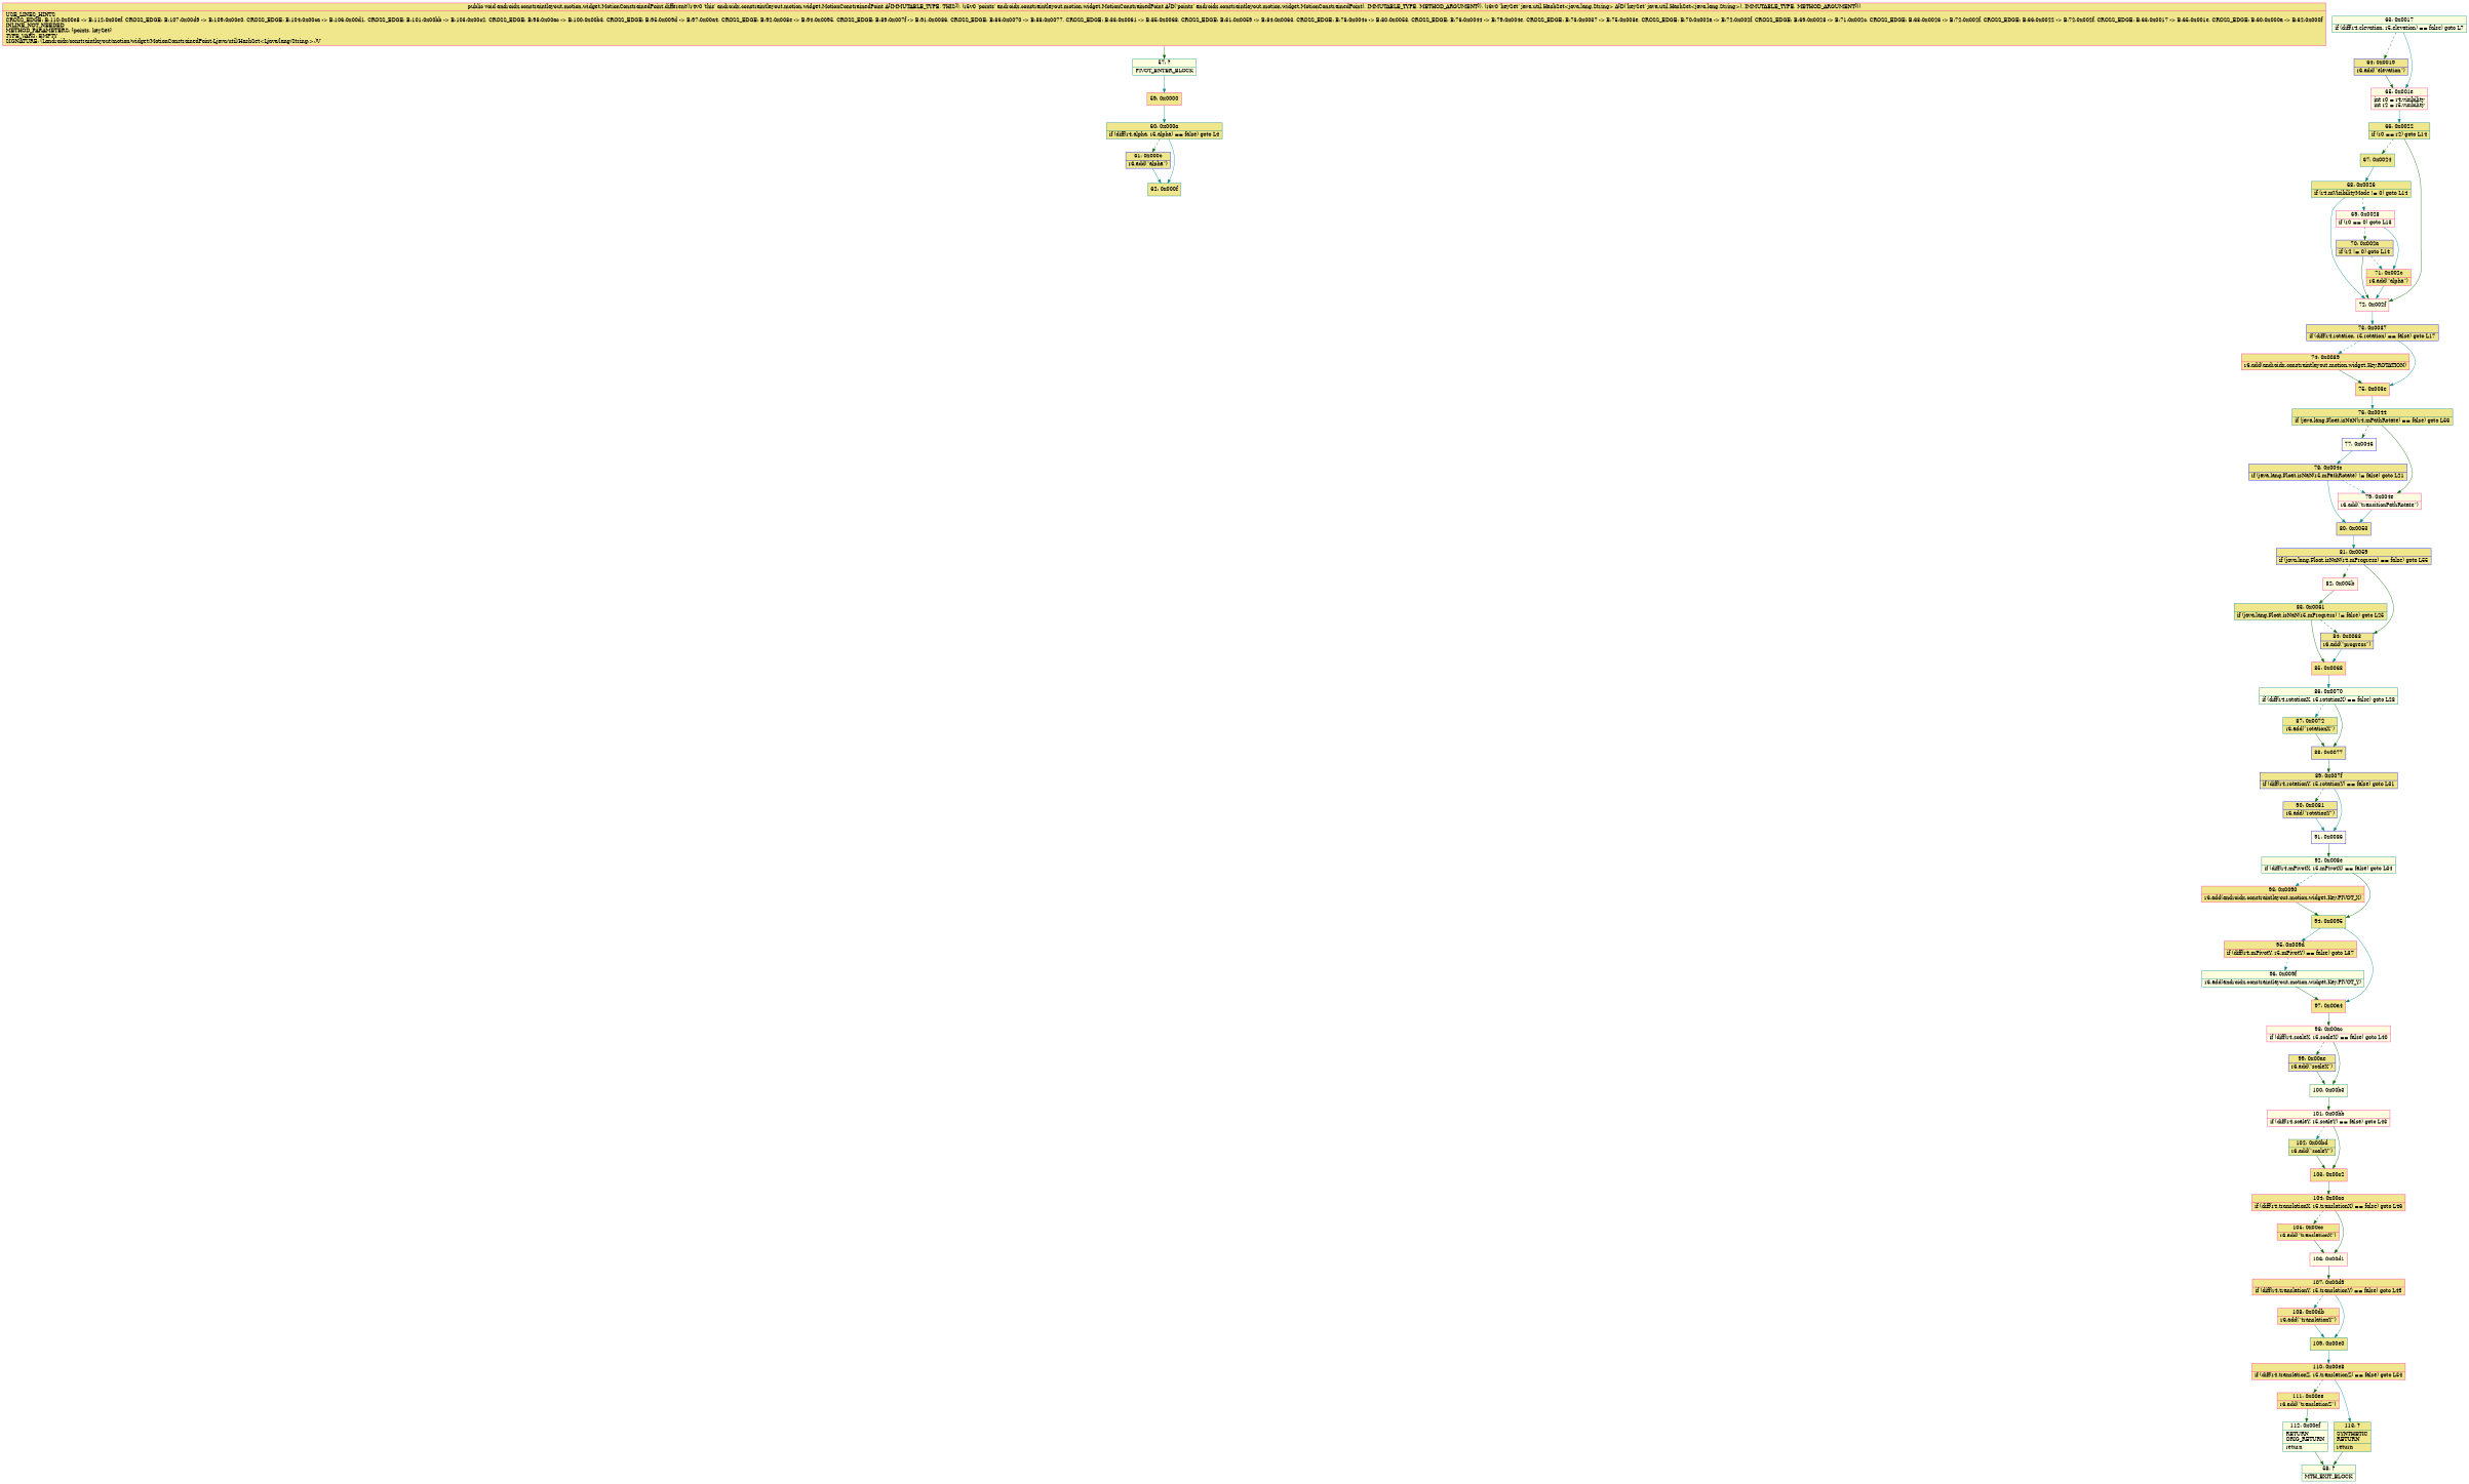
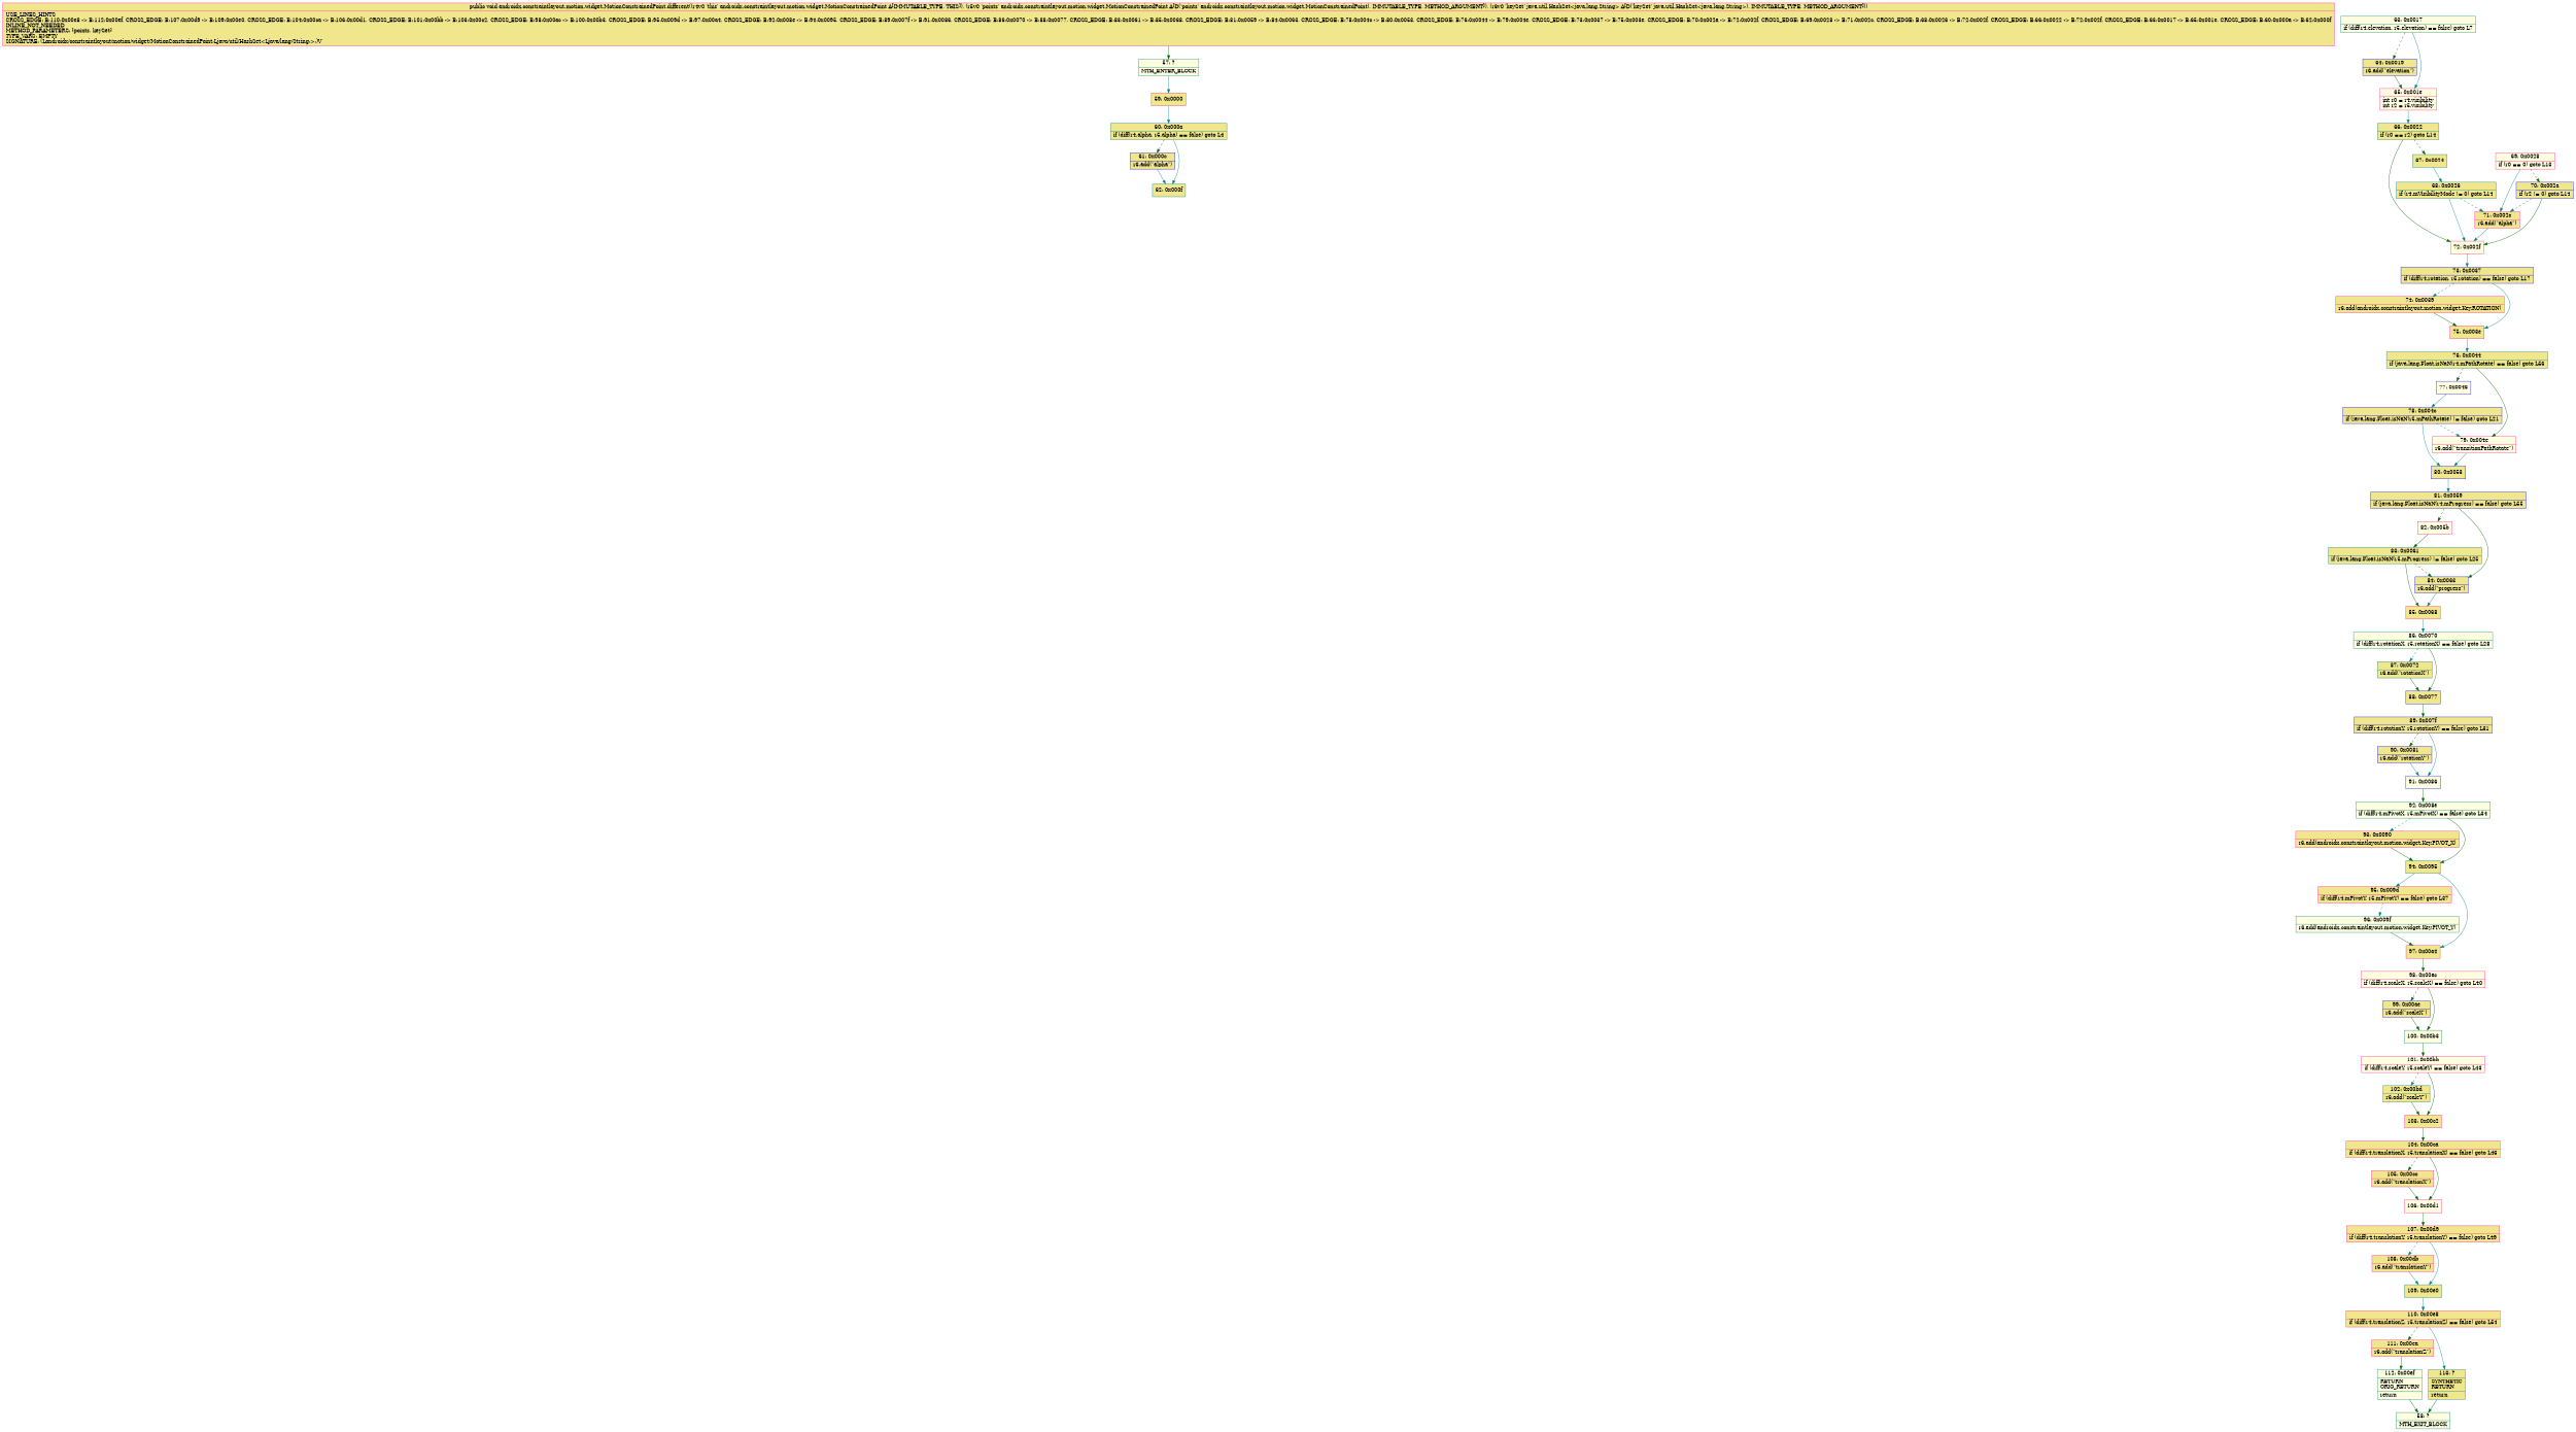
  digraph {
    node [color=deeppink fillcolor=khaki shape=record style=filled]
    edge [color=darkgreen]
-   n1 [color=teal fillcolor=lightyellow label="{57\:\ ?|PIVOT_ENTER_BLOCK\l}"]
+   n1 [color=teal fillcolor=lightyellow label="{57\:\ ?|MTH_ENTER_BLOCK\l}"]
    n2 [label="{59\:\ 0x0000}"]
    n3 [color=teal label="{60\:\ 0x000a|if (diff(r4.alpha, r5.alpha) == false) goto L4\l}"]
    n4 [color=blue label="{61\:\ 0x000c|r6.add(\"alpha\")\l}"]
    n5 [color=teal label="{62\:\ 0x000f}"]
    n6 [color=teal fillcolor=lightyellow label="{63\:\ 0x0017|if (diff(r4.elevation, r5.elevation) == false) goto L7\l}"]
    n7 [color=blue label="{64\:\ 0x0019|r6.add(\"elevation\")\l}"]
    n8 [fillcolor=lightyellow label="{65\:\ 0x001e|int r0 = r4.visibility\lint r2 = r5.visibility\l}"]
    n9 [color=teal label="{66\:\ 0x0022|if (r0 == r2) goto L14\l}"]
    n10 [color=teal label="{67\:\ 0x0024}"]
    n11 [fillcolor=lightyellow label="{72\:\ 0x002f}"]
    n12 [color=teal label="{68\:\ 0x0026|if (r4.mVisibilityMode != 0) goto L14\l}"]
    n13 [color=blue label="{73\:\ 0x0037|if (diff(r4.rotation, r5.rotation) == false) goto L17\l}"]
    n14 [fillcolor=lightyellow label="{69\:\ 0x0028|if (r0 == 0) goto L13\l}"]
    n15 [color=blue label="{70\:\ 0x002a|if (r2 != 0) goto L14\l}"]
    n16 [label="{71\:\ 0x002c|r6.add(\"alpha\")\l}"]
    n17 [label="{74\:\ 0x0039|r6.add(androidx.constraintlayout.motion.widget.Key.ROTATION)\l}"]
    n18 [label="{75\:\ 0x003e}"]
    n19 [color=teal label="{76\:\ 0x0044|if (java.lang.Float.isNaN(r4.mPathRotate) == false) goto L56\l}"]
    n20 [color=blue fillcolor=lightyellow label="{77\:\ 0x0046}"]
    n21 [fillcolor=lightyellow label="{79\:\ 0x004e|r6.add(\"transitionPathRotate\")\l}"]
    n22 [color=blue label="{78\:\ 0x004c|if (java.lang.Float.isNaN(r5.mPathRotate) != false) goto L21\l}"]
    n23 [color=blue label="{80\:\ 0x0053}"]
    n24 [color=blue label="{81\:\ 0x0059|if (java.lang.Float.isNaN(r4.mProgress) == false) goto L55\l}"]
    n25 [fillcolor=lightyellow label="{82\:\ 0x005b}"]
    n26 [color=blue label="{84\:\ 0x0063|r6.add(\"progress\")\l}"]
    n27 [color=teal label="{83\:\ 0x0061|if (java.lang.Float.isNaN(r5.mProgress) != false) goto L25\l}"]
    n28 [label="{85\:\ 0x0068}"]
    n29 [color=teal fillcolor=lightyellow label="{86\:\ 0x0070|if (diff(r4.rotationX, r5.rotationX) == false) goto L28\l}"]
    n30 [color=teal label="{87\:\ 0x0072|r6.add(\"rotationX\")\l}"]
    n31 [color=blue label="{88\:\ 0x0077}"]
    n32 [color=blue label="{89\:\ 0x007f|if (diff(r4.rotationY, r5.rotationY) == false) goto L31\l}"]
    n33 [color=blue label="{90\:\ 0x0081|r6.add(\"rotationY\")\l}"]
    n34 [color=blue fillcolor=lightyellow label="{91\:\ 0x0086}"]
    n35 [color=teal fillcolor=lightyellow label="{92\:\ 0x008e|if (diff(r4.mPivotX, r5.mPivotX) == false) goto L34\l}"]
    n36 [label="{93\:\ 0x0090|r6.add(androidx.constraintlayout.motion.widget.Key.PIVOT_X)\l}"]
    n37 [color=teal label="{94\:\ 0x0095}"]
    n38 [label="{95\:\ 0x009d|if (diff(r4.mPivotY, r5.mPivotY) == false) goto L37\l}"]
    n39 [label="{97\:\ 0x00a4}"]
    n40 [color=teal fillcolor=lightyellow label="{96\:\ 0x009f|r6.add(androidx.constraintlayout.motion.widget.Key.PIVOT_Y)\l}"]
    n41 [fillcolor=lightyellow label="{98\:\ 0x00ac|if (diff(r4.scaleX, r5.scaleX) == false) goto L40\l}"]
    n42 [color=blue label="{99\:\ 0x00ae|r6.add(\"scaleX\")\l}"]
    n43 [color=teal fillcolor=lightyellow label="{100\:\ 0x00b3}"]
    n44 [fillcolor=lightyellow label="{101\:\ 0x00bb|if (diff(r4.scaleY, r5.scaleY) == false) goto L43\l}"]
    n45 [color=teal label="{102\:\ 0x00bd|r6.add(\"scaleY\")\l}"]
    n46 [label="{103\:\ 0x00c2}"]
    n47 [label="{104\:\ 0x00ca|if (diff(r4.translationX, r5.translationX) == false) goto L46\l}"]
    n48 [label="{105\:\ 0x00cc|r6.add(\"translationX\")\l}"]
    n49 [fillcolor=lightyellow label="{106\:\ 0x00d1}"]
    n50 [label="{107\:\ 0x00d9|if (diff(r4.translationY, r5.translationY) == false) goto L49\l}"]
    n51 [label="{108\:\ 0x00db|r6.add(\"translationY\")\l}"]
    n52 [color=teal label="{109\:\ 0x00e0}"]
    n53 [label="{110\:\ 0x00e8|if (diff(r4.translationZ, r5.translationZ) == false) goto L54\l}"]
    n54 [label="{111\:\ 0x00ea|r6.add(\"translationZ\")\l}"]
    n55 [color=teal label="{113\:\ ?|SYNTHETIC\lRETURN\l|return\l}"]
    n56 [color=teal fillcolor=lightyellow label="{112\:\ 0x00ef|RETURN\lORIG_RETURN\l|return\l}"]
    n57 [color=teal fillcolor=lightyellow label="{58\:\ ?|MTH_EXIT_BLOCK\l}"]
    n58 [label="{public void androidx.constraintlayout.motion.widget.MotionConstrainedPoint.different((r4v0 'this' androidx.constraintlayout.motion.widget.MotionConstrainedPoint A[IMMUTABLE_TYPE, THIS]), (r5v0 'points' androidx.constraintlayout.motion.widget.MotionConstrainedPoint A[D('points' androidx.constraintlayout.motion.widget.MotionConstrainedPoint), IMMUTABLE_TYPE, METHOD_ARGUMENT]), (r6v0 'keySet' java.util.HashSet\<java.lang.String\> A[D('keySet' java.util.HashSet\<java.lang.String\>), IMMUTABLE_TYPE, METHOD_ARGUMENT]))  | USE_LINES_HINTS\lCROSS_EDGE: B:110:0x00e8 \-\> B:112:0x00ef, CROSS_EDGE: B:107:0x00d9 \-\> B:109:0x00e0, CROSS_EDGE: B:104:0x00ca \-\> B:106:0x00d1, CROSS_EDGE: B:101:0x00bb \-\> B:103:0x00c2, CROSS_EDGE: B:98:0x00ac \-\> B:100:0x00b3, CROSS_EDGE: B:95:0x009d \-\> B:97:0x00a4, CROSS_EDGE: B:92:0x008e \-\> B:94:0x0095, CROSS_EDGE: B:89:0x007f \-\> B:91:0x0086, CROSS_EDGE: B:86:0x0070 \-\> B:88:0x0077, CROSS_EDGE: B:83:0x0061 \-\> B:85:0x0068, CROSS_EDGE: B:81:0x0059 \-\> B:84:0x0063, CROSS_EDGE: B:78:0x004c \-\> B:80:0x0053, CROSS_EDGE: B:76:0x0044 \-\> B:79:0x004e, CROSS_EDGE: B:73:0x0037 \-\> B:75:0x003e, CROSS_EDGE: B:70:0x002a \-\> B:72:0x002f, CROSS_EDGE: B:69:0x0028 \-\> B:71:0x002c, CROSS_EDGE: B:68:0x0026 \-\> B:72:0x002f, CROSS_EDGE: B:66:0x0022 \-\> B:72:0x002f, CROSS_EDGE: B:63:0x0017 \-\> B:65:0x001e, CROSS_EDGE: B:60:0x000a \-\> B:62:0x000f\lINLINE_NOT_NEEDED\lMETHOD_PARAMETERS: [points, keySet]\lTYPE_VARS: EMPTY\lSIGNATURE: (Landroidx\/constraintlayout\/motion\/widget\/MotionConstrainedPoint;Ljava\/util\/HashSet\<Ljava\/lang\/String;\>;)V\l}"]
    n1 -> n2 [color=teal]
    n2 -> n3 [color=teal]
    n3 -> n4 [style=dashed]
    n3 -> n5 [color=teal]
    n4 -> n5 [color=teal]
    n6 -> n7 [style=dashed]
    n6 -> n8 [color=teal]
    n7 -> n8
    n8 -> n9 [color=teal]
    n9 -> n10 [style=dashed]
    n9 -> n11
    n10 -> n12 [color=teal]
    n11 -> n13 [color=teal]
    n12 -> n11 [color=teal]
-   n12 -> n14 [color=teal style=dashed]
+   n12 -> n16 [color=teal style=dashed]
    n13 -> n17 [color=teal style=dashed]
    n13 -> n18 [color=teal]
    n14 -> n15 [style=dashed]
    n14 -> n16 [color=teal]
    n15 -> n11
    n15 -> n16 [color=teal style=dashed]
    n16 -> n11 [color=teal]
    n17 -> n18
    n18 -> n19 [color=teal]
    n19 -> n20 [style=dashed]
    n19 -> n21
    n20 -> n22 [color=teal]
    n21 -> n23 [color=teal]
    n22 -> n21 [color=teal style=dashed]
    n22 -> n23 [color=teal]
    n23 -> n24 [color=teal]
    n24 -> n25 [style=dashed]
    n24 -> n26
    n25 -> n27
    n26 -> n28 [color=teal]
    n27 -> n26 [style=dashed]
    n27 -> n28
    n28 -> n29 [color=teal]
    n29 -> n30 [color=teal style=dashed]
    n29 -> n31
    n30 -> n31
    n31 -> n32
    n32 -> n33 [style=dashed]
    n32 -> n34 [color=teal]
    n33 -> n34 [color=teal]
    n34 -> n35
    n35 -> n36 [color=teal style=dashed]
    n35 -> n37
    n36 -> n37
    n37 -> n38 [color=teal]
    n37 -> n39 [color=teal]
    n38 -> n40 [color=teal style=dashed]
    n39 -> n41
    n40 -> n39
    n41 -> n42 [style=dashed]
    n41 -> n43
    n42 -> n43
    n43 -> n44
    n44 -> n45 [color=teal style=dashed]
    n44 -> n46
    n45 -> n46
    n46 -> n47
    n47 -> n48 [style=dashed]
    n47 -> n49
    n48 -> n49
    n49 -> n50
    n50 -> n51 [color=teal style=dashed]
    n50 -> n52 [color=teal]
    n51 -> n52 [color=teal]
    n52 -> n53 [color=teal]
    n53 -> n54 [style=dashed]
    n53 -> n55 [color=teal]
    n54 -> n56
    n55 -> n57
    n56 -> n57
    n58 -> n1
  }
